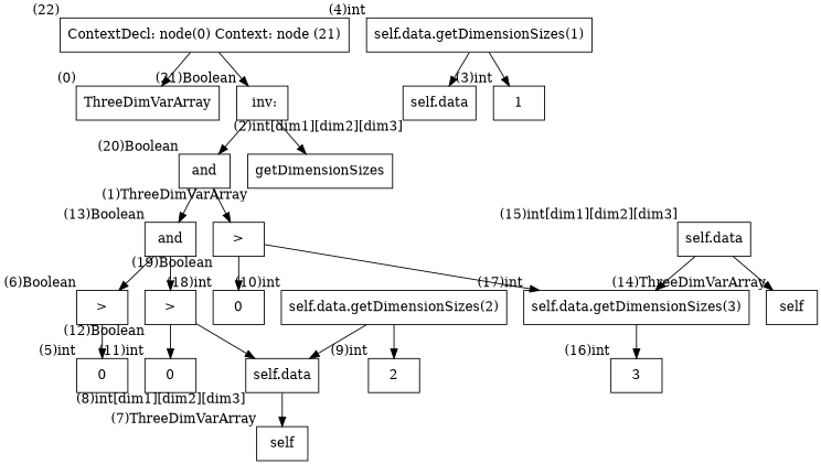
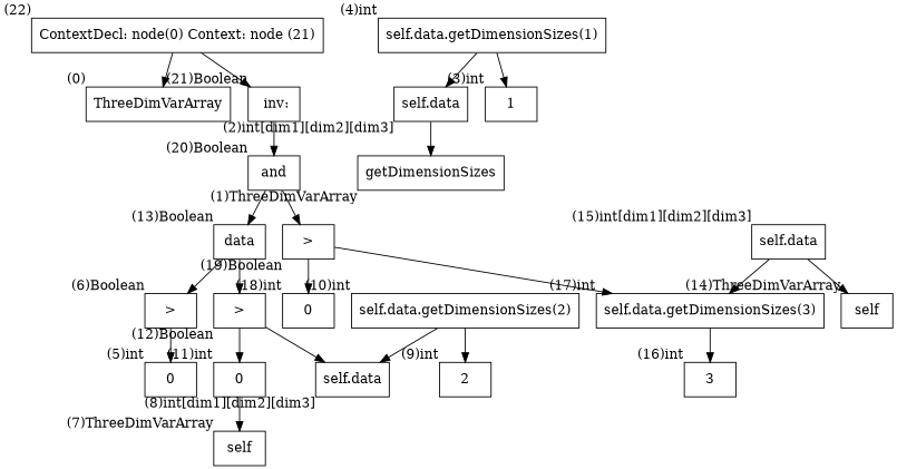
  digraph {
    node [shape=box]
    n1 [label="ContextDecl: node(0) Context: node (21)" xlabel="(22)"]
    n2 [label=ThreeDimVarArray xlabel="(0)"]
    n3 [label=" inv:" xlabel="(21)Boolean"]
    n4 [label=and xlabel="(20)Boolean"]
-   n5 [label=and xlabel="(13)Boolean"]
+   n5 [label=data xlabel="(13)Boolean"]
    n6 [label=">" xlabel="(19)Boolean"]
    n7 [label=">" xlabel="(6)Boolean"]
    n8 [label=">" xlabel="(12)Boolean"]
    n9 [label="self.data.getDimensionSizes(3)" xlabel="(17)int"]
    n10 [label=0 xlabel="(18)int"]
    n11 [label=0 xlabel="(5)int"]
    n12 [label=0 xlabel="(11)int"]
    n13 [label="self.data" xlabel="(8)int[dim1][dim2][dim3]"]
    n14 [label=3 xlabel="(16)int"]
    n15 [label="self.data.getDimensionSizes(1)" xlabel="(4)int"]
    n16 [label="self.data" xlabel="(2)int[dim1][dim2][dim3]"]
    n17 [label=1 xlabel="(3)int"]
    n18 [label="self.data.getDimensionSizes(2)" xlabel="(10)int"]
    n19 [label=2 xlabel="(9)int"]
    n20 [label="self.data" xlabel="(15)int[dim1][dim2][dim3]"]
    n21 [label=self xlabel="(14)ThreeDimVarArray"]
    n22 [label=getDimensionSizes xlabel="(1)ThreeDimVarArray"]
    n23 [label=self xlabel="(7)ThreeDimVarArray"]
    n1 -> n2
    n1 -> n3
    n3 -> n4
    n4 -> n5
    n4 -> n6
    n5 -> n7
    n5 -> n8
    n6 -> n9
    n6 -> n10
    n7 -> n11
    n8 -> n12
    n8 -> n13
    n9 -> n14
-   n13 -> n23
+   n12 -> n23
    n15 -> n16
    n15 -> n17
-   n3 -> n22
+   n16 -> n22
    n18 -> n13
    n18 -> n19
    n20 -> n9
    n20 -> n21
  }
